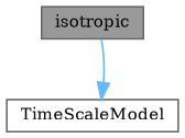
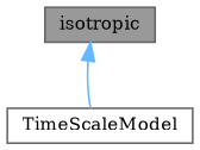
  digraph {
    fontname="DejaVu Serif"
    node [color=gray40 fontname="DejaVu Serif" fontsize=10 shape=box style=filled]
    n1 [fillcolor=grey60 fontcolor=black height=0.2 label=isotropic width=0.4]
    n2 [fillcolor=white height=0.2 label=TimeScaleModel width=0.4]
-   n2 -> n1 [color=steelblue1 dir=back fontname="DejaVu Serif" fontsize=10 labelfontname=Helvetica labelfontsize=10 style=solid]
+   n1 -> n2 [color=steelblue1 dir=back fontname="DejaVu Serif" fontsize=10 labelfontname=Helvetica labelfontsize=10 style=solid]
  }
